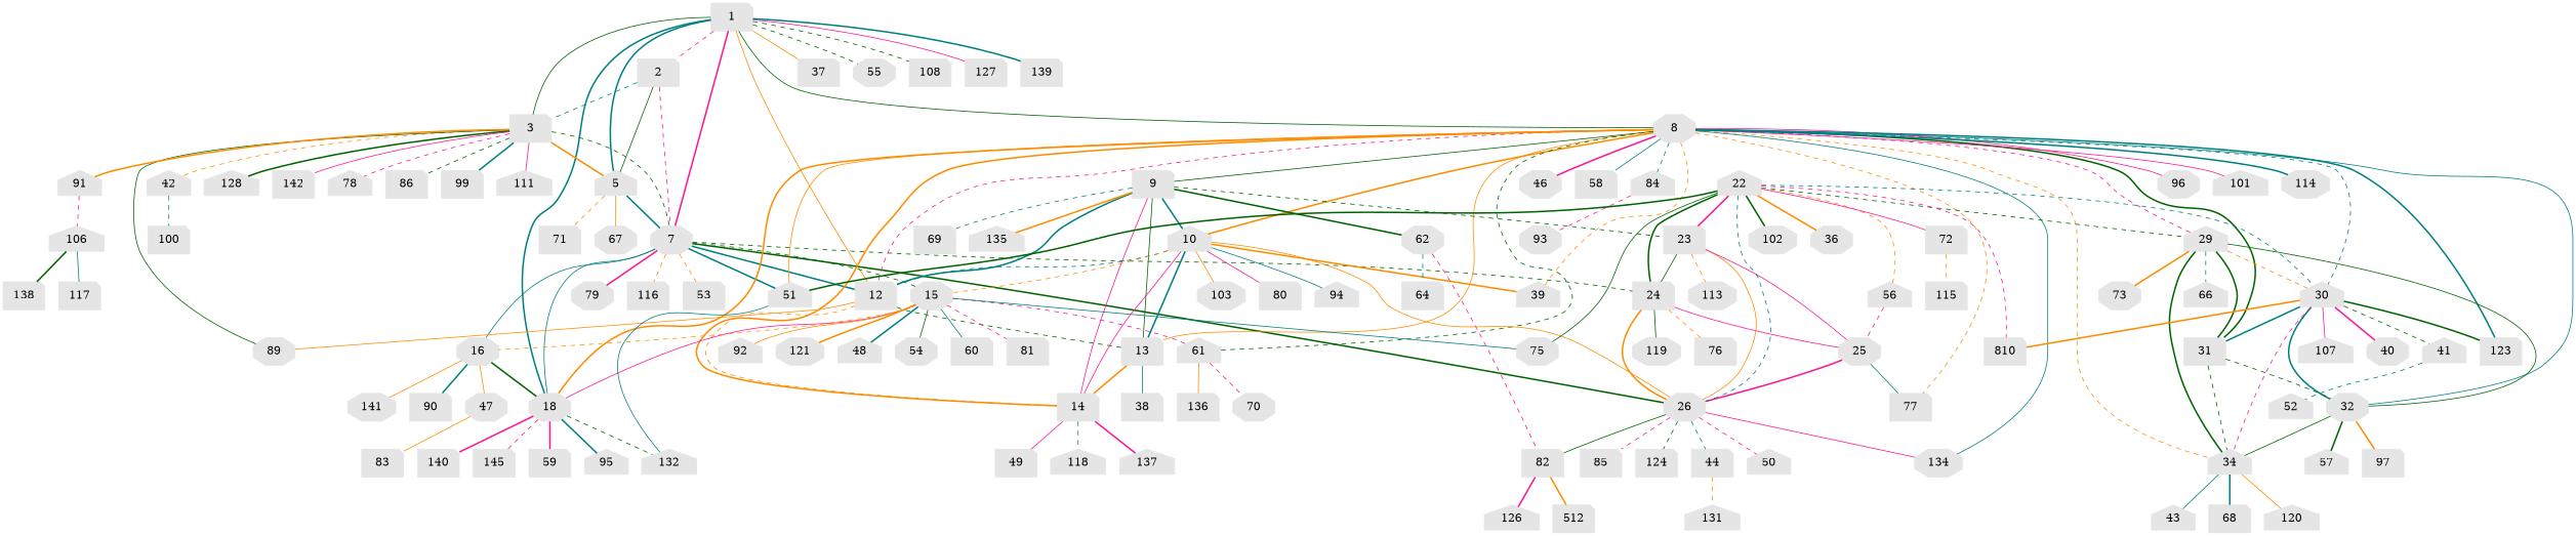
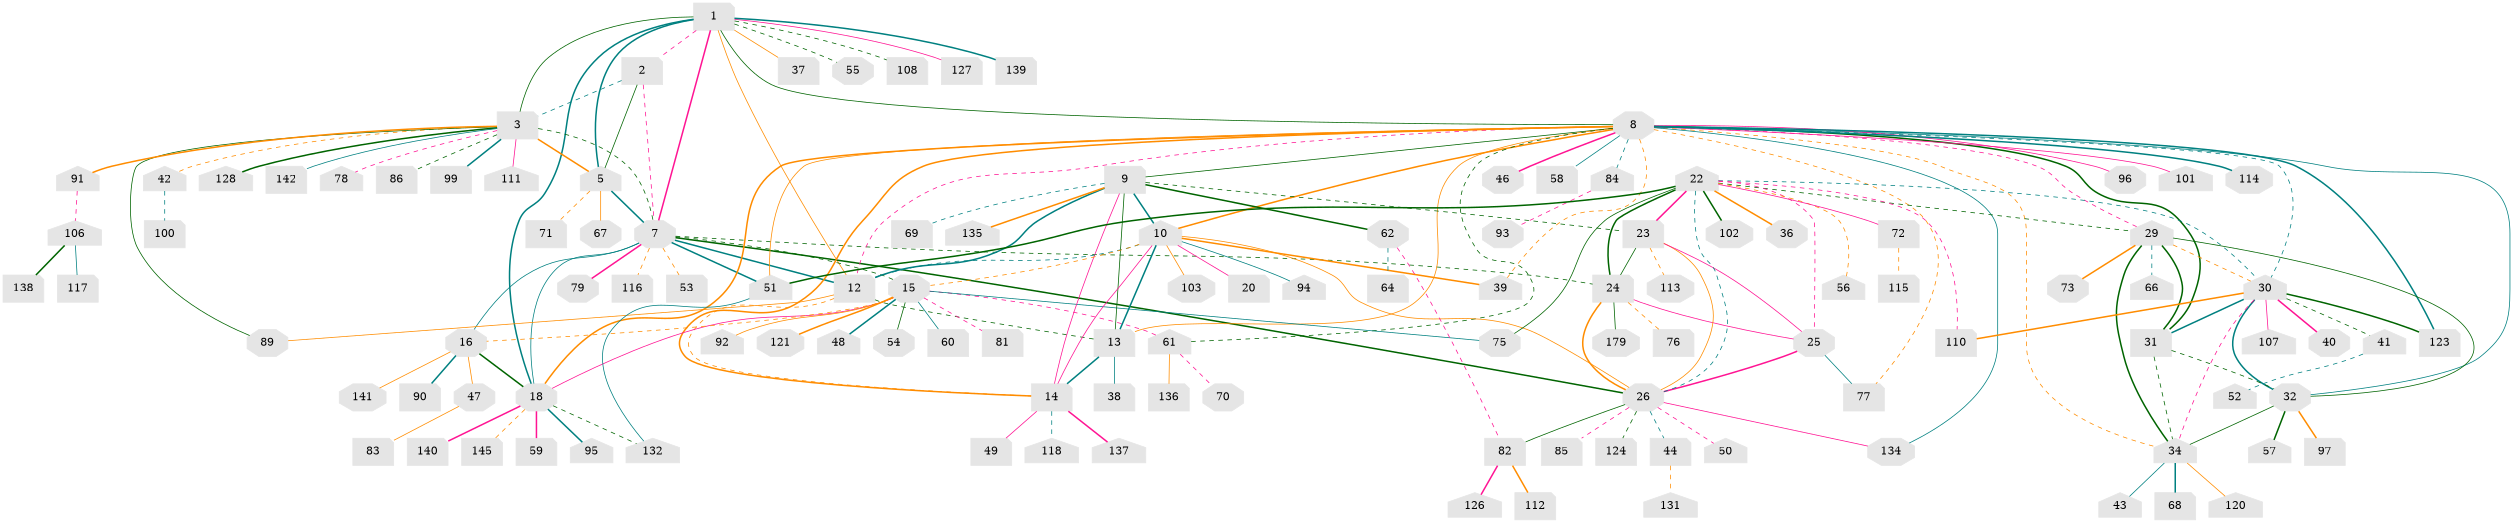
  graph {
    node [color=gray90 shape=note style=filled]
    edge [color=teal style=dashed]
    1 [super="+129"]
    2
    3 [super="+4"]
    5 [shape=house super="+6"]
    7 [shape=octagon super="+17"]
    8 [shape=octagon super="+33"]
    12 [super="+74"]
    18 [shape=octagon super="+19"]
    37
    55 [shape=octagon]
    108
    127 [super="+144"]
    139
    42 [shape=house]
    78 [shape=house]
    86
    89 [shape=octagon]
    91 [shape=house]
    99
    111 [shape=house]
    128 [shape=house]
    142
    67 [shape=octagon]
    71
    15 [shape=octagon super="+20"]
    16 [shape=octagon super="+21"]
    24 [super="+28"]
    26 [shape=octagon super="+143"]
    51 [shape=house super="+94"]
    53
    79 [shape=octagon]
    116
    9 [super="+104"]
    10 [shape=house super="+11"]
    13
    14 [super="+87"]
    29 [shape=house super="+105"]
    30 [shape=house super="+35"]
    31
    32 [shape=octagon super="+63"]
    34 [shape=house super="+45"]
    39 [shape=house super="+65"]
    46 [shape=octagon]
    58
    61 [shape=house super="+109"]
    77
    84 [shape=house]
    96 [shape=octagon]
    101 [shape=house]
    114 [shape=octagon]
    123
    134 [shape=octagon]
    59
    95 [shape=house]
    132 [shape=house]
    140
    145
    100
    106 [shape=house]
    48 [shape=house]
    54 [shape=octagon]
    60
    75 [shape=octagon]
    81
    92 [shape=house]
    121 [shape=octagon]
    47 [shape=octagon]
    90
    141 [shape=octagon]
    25 [shape=octagon super="+130"]
    76
-   119 [shape=octagon]
+   119 [shape=octagon label=179]
    44 [super="+146"]
    50 [shape=house super="+88"]
    82 [super="+133"]
    85 [super="+122"]
    124
    23
    62 [shape=octagon]
    69
    135 [shape=house]
-   80
+   80 [label=20]
    n83 [label=94 shape=house]
    103 [shape=octagon]
    38 [super="+125"]
    49
    118 [shape=house]
    137 [shape=house]
    66 [shape=house]
    73 [shape=octagon]
-   110 [label=810]
+   110
    40 [shape=octagon]
    41 [shape=house]
    107 [shape=house]
    57 [shape=house]
    97
    43 [shape=house]
    68
    120 [shape=house]
    70 [shape=octagon]
    136
    93 [shape=octagon]
    113 [shape=octagon]
    64
    83
    22 [shape=house super="+27"]
    36 [shape=octagon]
    56 [shape=house]
    72
    102 [shape=octagon]
    115
    131 [shape=house]
-   112 [label=512]
+   112
    126 [shape=house]
    52 [shape=house]
    117
    138
    1 -- 2 [color=deeppink]
    1 -- 3 [color=darkgreen style=solid weight=2]
    1 -- 5 [style=bold weight=2]
    1 -- 7 [color=deeppink style=bold]
    1 -- 8 [color=darkgreen style=solid]
    1 -- 12 [color=darkorange style=solid]
    1 -- 18 [style=bold]
    1 -- 37 [color=darkorange style=solid]
    1 -- 55 [color=darkgreen]
    1 -- 108 [color=darkgreen]
    1 -- 127 [color=deeppink style=solid]
    1 -- 139 [style=bold]
    2 -- 3 [weight=2]
    2 -- 5 [color=darkgreen style=solid weight=2]
    2 -- 7 [color=deeppink]
    3 -- 5 [color=darkorange style=bold weight=4]
    3 -- 7 [color=darkgreen weight=2]
    3 -- 42 [color=darkorange]
    3 -- 78 [color=deeppink]
    3 -- 86 [color=darkgreen]
    3 -- 89 [color=darkgreen style=solid]
    3 -- 91 [color=darkorange style=bold]
    3 -- 99 [style=bold]
    3 -- 111 [color=deeppink style=solid]
    3 -- 128 [color=darkgreen style=bold]
-   3 -- 142 [color=deeppink style=solid]
+   3 -- 142 [style=solid]
    5 -- 7 [style=bold weight=2]
    5 -- 67 [color=darkorange style=solid]
    5 -- 71 [color=darkorange]
    7 -- 12 [style=bold]
    7 -- 18 [style=solid weight=2]
    7 -- 15 [color=darkgreen weight=2]
    7 -- 16 [style=solid weight=2]
    7 -- 24 [color=darkgreen]
    7 -- 26 [color=darkgreen style=bold]
    7 -- 51 [style=bold]
    7 -- 53 [color=darkorange]
    7 -- 79 [color=deeppink style=bold]
    7 -- 116 [color=darkorange]
    8 -- 12 [color=deeppink]
    8 -- 18 [color=darkorange style=bold]
    8 -- 51 [color=darkorange style=solid]
    8 -- 9 [color=darkgreen style=solid]
    8 -- 10 [color=darkorange style=bold weight=2]
    8 -- 13 [color=darkorange style=solid]
    8 -- 14 [color=darkorange style=bold]
    8 -- 29 [color=deeppink]
    8 -- 30 [weight=2]
    8 -- 31 [color=darkgreen style=bold]
    8 -- 32 [style=solid]
    8 -- 34 [color=darkorange]
    8 -- 39 [color=darkorange]
    8 -- 46 [color=deeppink style=bold]
    8 -- 58 [style=solid]
    8 -- 61 [color=darkgreen]
    8 -- 77 [color=darkorange]
    8 -- 84
    8 -- 96 [color=deeppink style=solid]
    8 -- 101 [color=deeppink style=solid]
    8 -- 114 [style=bold]
    8 -- 123 [style=bold]
    8 -- 134 [style=solid]
    12 -- 89 [color=darkorange style=solid]
    12 -- 13 [color=darkgreen]
    12 -- 14 [color=darkorange]
    18 -- 59 [color=deeppink style=bold]
    18 -- 95 [style=bold]
    18 -- 132 [color=darkgreen]
    18 -- 140 [color=deeppink style=bold]
-   18 -- 145 [color=deeppink]
+   18 -- 145 [color=darkorange]
    42 -- 100
    91 -- 106 [color=deeppink]
    15 -- 18 [color=deeppink style=solid weight=4]
    15 -- 16 [color=darkorange weight=4]
    15 -- 61 [color=deeppink]
    15 -- 48 [style=bold]
    15 -- 54 [color=darkgreen style=solid]
    15 -- 60 [style=solid]
    15 -- 75 [style=solid]
    15 -- 81 [color=deeppink]
    15 -- 92 [color=darkorange style=solid]
    15 -- 121 [color=darkorange style=bold]
    16 -- 18 [color=darkgreen style=bold weight=4]
    16 -- 47 [color=darkorange style=solid]
    16 -- 90 [style=bold]
    16 -- 141 [color=darkorange style=solid]
    24 -- 26 [color=darkorange style=bold weight=2]
    24 -- 25 [color=deeppink style=solid weight=2]
    24 -- 76 [color=darkorange]
    24 -- 119 [color=darkgreen style=solid]
    26 -- 134 [color=deeppink style=solid]
    26 -- 44
    26 -- 50 [color=deeppink]
    26 -- 82 [color=darkgreen style=solid]
    26 -- 85 [color=deeppink]
    26 -- 124 [color=darkgreen]
    51 -- 132 [style=solid]
    9 -- 12 [style=bold]
    9 -- 10 [style=bold weight=2]
    9 -- 13 [color=darkgreen style=solid]
    9 -- 14 [color=deeppink style=solid]
    9 -- 23 [color=darkgreen]
    9 -- 62 [color=darkgreen style=bold]
    9 -- 69
    9 -- 135 [color=darkorange style=bold]
    10 -- 12 [weight=2]
    10 -- 15 [color=darkorange]
    10 -- 26 [color=darkorange style=solid]
    10 -- 13 [style=bold weight=2]
    10 -- 14 [color=deeppink style=solid weight=2]
    10 -- 39 [color=darkorange style=bold]
    10 -- 80 [color=deeppink style=solid]
    10 -- n83 [style=solid]
    10 -- 103 [color=darkorange style=solid]
-   13 -- 14 [color=darkorange style=bold]
+   13 -- 14 [style=bold]
    13 -- 38 [style=solid]
    14 -- 49 [color=deeppink style=solid]
    14 -- 118
    14 -- 137 [color=deeppink style=bold]
    29 -- 30 [color=darkorange weight=2]
    29 -- 31 [color=darkgreen style=bold]
    29 -- 32 [color=darkgreen style=solid]
    29 -- 34 [color=darkgreen style=bold]
    29 -- 66
    29 -- 73 [color=darkorange style=bold]
    30 -- 31 [style=bold weight=2]
    30 -- 32 [style=bold weight=2]
    30 -- 34 [color=deeppink weight=2]
    30 -- 123 [color=darkgreen style=bold]
    30 -- 110 [color=darkorange style=bold]
    30 -- 40 [color=deeppink style=bold]
    30 -- 41 [color=darkgreen]
    30 -- 107 [color=deeppink style=solid]
    31 -- 32 [color=darkgreen]
    31 -- 34 [color=darkgreen]
    32 -- 34 [color=darkgreen style=solid]
    32 -- 57 [color=darkgreen style=bold]
    32 -- 97 [color=darkorange style=bold]
    34 -- 43 [style=solid]
    34 -- 68 [style=bold]
    34 -- 120 [color=darkorange style=solid]
    61 -- 70 [color=deeppink]
    61 -- 136 [color=darkorange style=solid]
    84 -- 93 [color=deeppink]
    106 -- 117 [style=solid]
    106 -- 138 [color=darkgreen style=bold]
    47 -- 83 [color=darkorange style=solid]
    25 -- 26 [color=deeppink style=bold]
    25 -- 77 [style=solid]
    44 -- 131 [color=darkorange]
    82 -- 112 [color=darkorange style=bold]
    82 -- 126 [color=deeppink style=bold]
    23 -- 24 [color=darkgreen style=solid weight=2]
    23 -- 26 [color=darkorange style=solid]
    23 -- 25 [color=deeppink style=solid]
    23 -- 113 [color=darkorange]
    62 -- 82 [color=deeppink]
    62 -- 64
    41 -- 52
    22 -- 24 [color=darkgreen style=bold weight=4]
    22 -- 26 [weight=2]
    22 -- 51 [color=darkgreen style=bold]
    22 -- 29 [color=darkgreen]
    22 -- 30
    22 -- 75 [color=darkgreen style=solid]
-   56 -- 25 [color=deeppink weight=2]
+   22 -- 25 [color=deeppink weight=2]
    22 -- 23 [color=deeppink style=bold weight=2]
    22 -- 110 [color=deeppink]
    22 -- 36 [color=darkorange style=bold]
    22 -- 56 [color=darkorange]
    22 -- 72 [color=deeppink style=solid]
    22 -- 102 [color=darkgreen style=bold]
    72 -- 115 [color=darkorange]
  }
